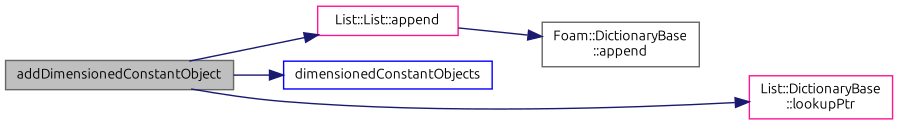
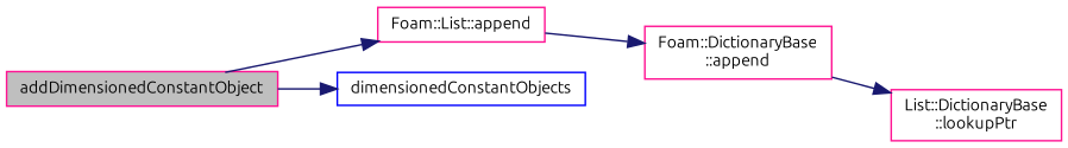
  digraph {
    fontname=Ubuntu
    rankdir=LR
    node [color=gray40 fontname=Ubuntu fontsize=10 shape=record]
    edge [color=midnightblue fontname=Ubuntu fontsize=10 labelfontname=Helvetica labelfontsize=10 style=solid]
-   n1 [fillcolor=grey75 fontcolor=black height=0.2 label=addDimensionedConstantObject style=filled width=0.4]
-   n2 [color=deeppink height=0.2 label="List::List::append" width=0.4]
+   n1 [color=deeppink fillcolor=grey75 fontcolor=black height=0.2 label=addDimensionedConstantObject style=filled width=0.4]
+   n2 [color=deeppink height=0.2 label="Foam::List::append" width=0.4]
    n3 [color=blue height=0.2 label=dimensionedConstantObjects width=0.4]
    n4 [color=deeppink height=0.2 label="List::DictionaryBase\l::lookupPtr" width=0.4]
-   n5 [height=0.2 label="Foam::DictionaryBase\l::append" width=0.4]
+   n5 [color=deeppink height=0.2 label="Foam::DictionaryBase\l::append" width=0.4]
    n1 -> n2
    n1 -> n3
-   n1 -> n4
+   n5 -> n4
    n2 -> n5
  }
